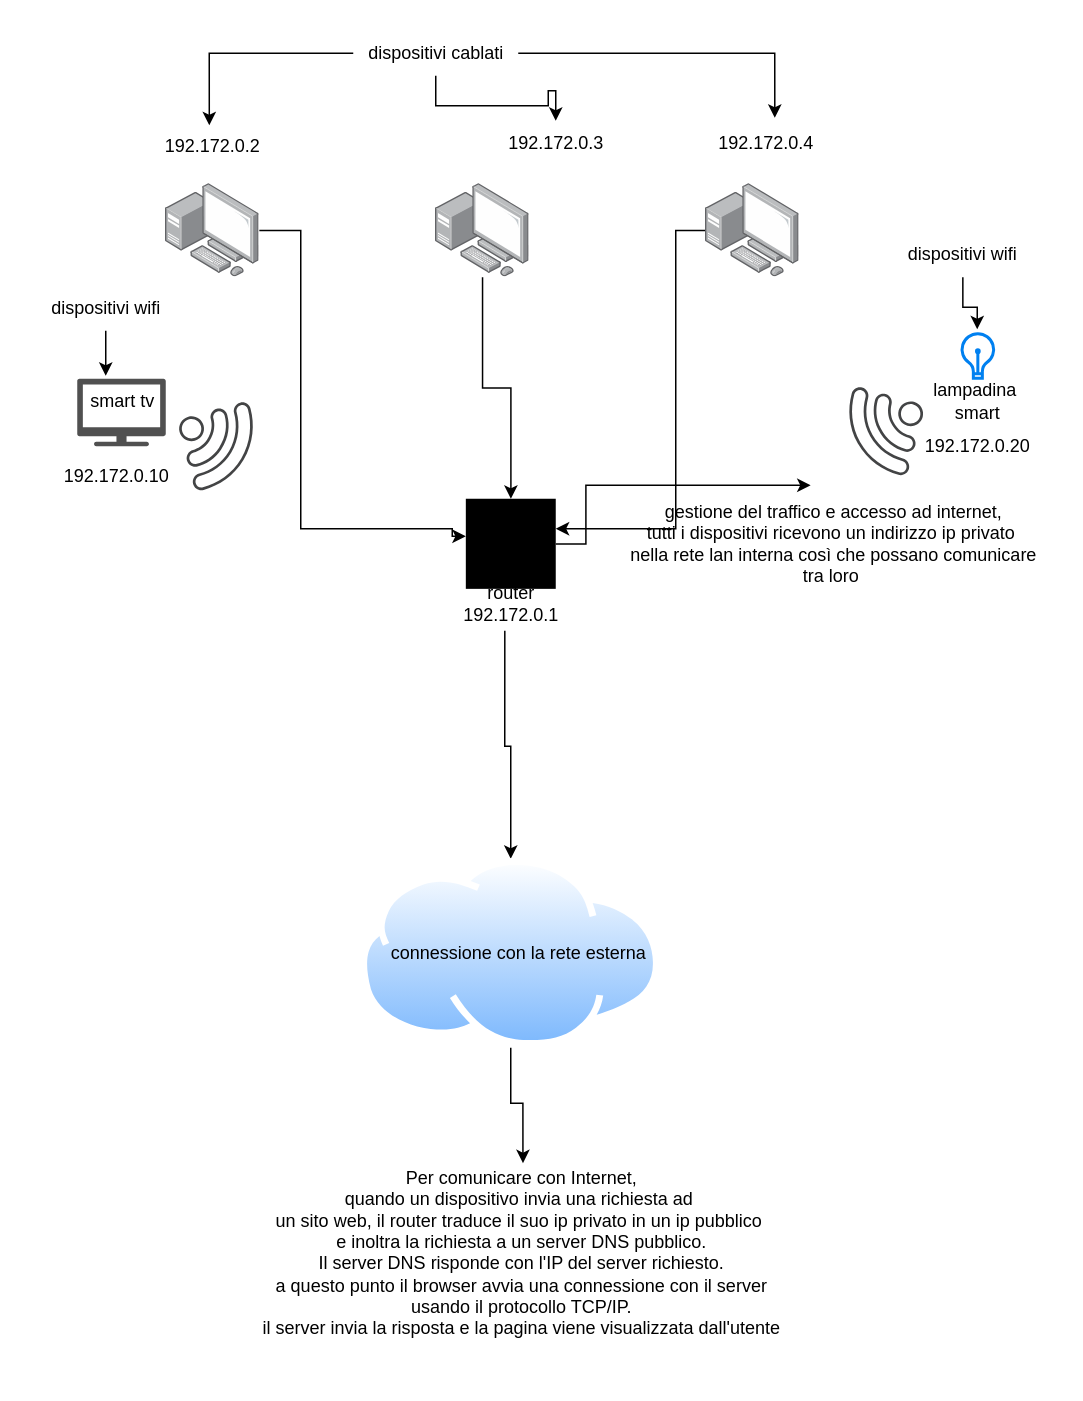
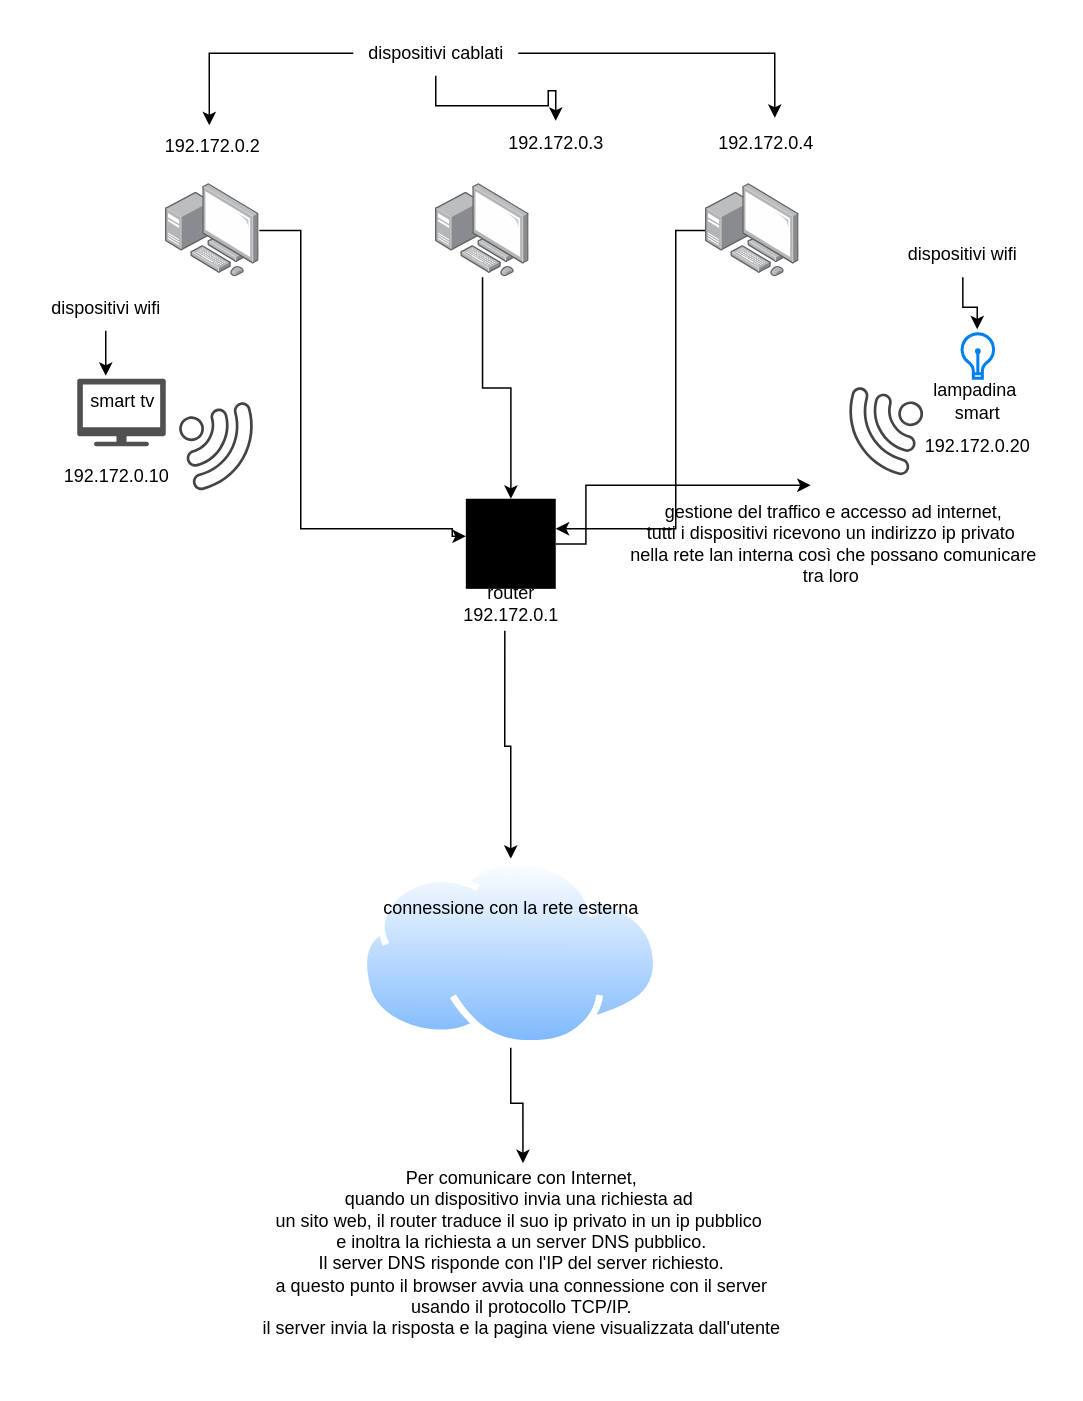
  <mxCell id="0" />
  <mxCell id="1" parent="0" />
  <mxCell id="2" style="edgeStyle=orthogonalEdgeStyle;rounded=0;orthogonalLoop=1;jettySize=auto;html=1;" edge="1" parent="1" source="3" target="18"><mxGeometry relative="1" as="geometry"><mxPoint x="300" y="357" as="targetPoint" /><Array as="points"><mxPoint x="200" y="153" /><mxPoint x="200" y="352" /><mxPoint x="301" y="352" /><mxPoint x="301" y="357" /></Array></mxGeometry></mxCell>
  <mxCell id="3" value="" style="image;points=[];aspect=fixed;html=1;align=center;shadow=0;dashed=0;image=img/lib/allied_telesis/computer_and_terminals/Personal_Computer_with_Server.svg;" vertex="1" parent="1"><mxGeometry x="110" y="122" width="62.4" height="62.4" as="geometry" /></mxCell>
  <mxCell id="4" style="edgeStyle=orthogonalEdgeStyle;rounded=0;orthogonalLoop=1;jettySize=auto;html=1;" edge="1" parent="1" source="5" target="18"><mxGeometry relative="1" as="geometry"><mxPoint x="335" y="322" as="targetPoint" /></mxGeometry></mxCell>
  <mxCell id="5" value="" style="image;points=[];aspect=fixed;html=1;align=center;shadow=0;dashed=0;image=img/lib/allied_telesis/computer_and_terminals/Personal_Computer_with_Server.svg;" vertex="1" parent="1"><mxGeometry x="290" y="122" width="62.4" height="62.4" as="geometry" /></mxCell>
  <mxCell id="6" style="edgeStyle=orthogonalEdgeStyle;rounded=0;orthogonalLoop=1;jettySize=auto;html=1;" edge="1" parent="1" source="7" target="18"><mxGeometry relative="1" as="geometry"><mxPoint x="370" y="357" as="targetPoint" /><Array as="points"><mxPoint x="450" y="153" /><mxPoint x="450" y="352" /></Array></mxGeometry></mxCell>
  <mxCell id="7" value="" style="image;points=[];aspect=fixed;html=1;align=center;shadow=0;dashed=0;image=img/lib/allied_telesis/computer_and_terminals/Personal_Computer_with_Server.svg;" vertex="1" parent="1"><mxGeometry x="470" y="122" width="62.4" height="62.4" as="geometry" /></mxCell>
  <mxCell id="8" value="192.172.0.2" style="text;html=1;align=center;verticalAlign=middle;resizable=0;points=[];autosize=1;strokeColor=none;fillColor=none;" vertex="1" parent="1"><mxGeometry x="96.2" y="82" width="90" height="30" as="geometry" /></mxCell>
  <mxCell id="9" value="192.172.0.3" style="text;html=1;align=center;verticalAlign=middle;resizable=0;points=[];autosize=1;strokeColor=none;fillColor=none;" vertex="1" parent="1"><mxGeometry x="325" y="80" width="90" height="30" as="geometry" /></mxCell>
  <mxCell id="10" value="192.172.0.4" style="text;html=1;align=center;verticalAlign=middle;resizable=0;points=[];autosize=1;strokeColor=none;fillColor=none;" vertex="1" parent="1"><mxGeometry x="465" y="80" width="90" height="30" as="geometry" /></mxCell>
  <mxCell id="11" style="edgeStyle=orthogonalEdgeStyle;rounded=0;orthogonalLoop=1;jettySize=auto;html=1;exitX=0.456;exitY=0.95;exitDx=0;exitDy=0;exitPerimeter=0;" edge="1" parent="1" source="21" target="16"><mxGeometry relative="1" as="geometry"><mxPoint x="335" y="562" as="targetPoint" /><mxPoint x="335" y="442" as="sourcePoint" /></mxGeometry></mxCell>
  <mxCell id="12" value="" style="html=1;verticalLabelPosition=bottom;align=center;labelBackgroundColor=#ffffff;verticalAlign=top;strokeWidth=2;strokeColor=#0080F0;shadow=0;dashed=0;shape=mxgraph.ios7.icons.lightbulb;" vertex="1" parent="1"><mxGeometry x="640" y="222" width="22.8" height="29.7" as="geometry" /></mxCell>
  <mxCell id="13" value="" style="sketch=0;pointerEvents=1;shadow=0;dashed=0;html=1;strokeColor=none;fillColor=#505050;labelPosition=center;verticalLabelPosition=bottom;verticalAlign=top;outlineConnect=0;align=center;shape=mxgraph.office.devices.tv;" vertex="1" parent="1"><mxGeometry x="51" y="252" width="59" height="45" as="geometry" /></mxCell>
  <mxCell id="14" value="smart tv" style="text;html=1;align=center;verticalAlign=middle;resizable=0;points=[];autosize=1;strokeColor=none;fillColor=none;" vertex="1" parent="1"><mxGeometry x="45.5" y="252" width="70" height="30" as="geometry" /></mxCell>
  <mxCell id="15" value="lampadina&amp;nbsp;&lt;div&gt;smart&lt;/div&gt;" style="text;html=1;align=center;verticalAlign=middle;resizable=0;points=[];autosize=1;strokeColor=none;fillColor=none;" vertex="1" parent="1"><mxGeometry x="611.4" y="247" width="80" height="40" as="geometry" /></mxCell>
  <mxCell id="16" value="" style="image;aspect=fixed;perimeter=ellipsePerimeter;html=1;align=center;shadow=0;dashed=0;spacingTop=3;image=img/lib/active_directory/internet_cloud.svg;" vertex="1" parent="1"><mxGeometry x="240" y="572" width="200" height="126" as="geometry" /></mxCell>
- <mxCell id="17" value="connessione con la rete esterna" style="text;html=1;align=center;verticalAlign=middle;resizable=0;points=[];autosize=1;strokeColor=none;fillColor=none;" vertex="1" parent="1"><mxGeometry x="250" y="620" width="190" height="30" as="geometry" /></mxCell>
+ <mxCell id="17" value="connessione con la rete esterna" style="text;html=1;align=center;verticalAlign=middle;resizable=0;points=[];autosize=1;strokeColor=none;fillColor=none;" vertex="1" parent="1"><mxGeometry x="245" y="590" width="190" height="30" as="geometry" /></mxCell>
  <mxCell id="18" value="" style="sketch=0;verticalLabelPosition=bottom;sketch=0;aspect=fixed;html=1;verticalAlign=top;strokeColor=none;fillColor=#000000;align=center;outlineConnect=0;pointerEvents=1;shape=mxgraph.citrix2.wifi_router;" vertex="1" parent="1"><mxGeometry x="310.05" y="332" width="59.95" height="60.07" as="geometry" /></mxCell>
  <mxCell id="19" value="" style="sketch=0;pointerEvents=1;shadow=0;dashed=0;html=1;strokeColor=none;fillColor=#434445;aspect=fixed;labelPosition=center;verticalLabelPosition=bottom;verticalAlign=top;align=center;outlineConnect=0;shape=mxgraph.vvd.wi_fi;rotation=-165;" vertex="1" parent="1"><mxGeometry x="561.4" y="262" width="50" height="50" as="geometry" /></mxCell>
  <mxCell id="20" value="" style="sketch=0;pointerEvents=1;shadow=0;dashed=0;html=1;strokeColor=none;fillColor=#434445;aspect=fixed;labelPosition=center;verticalLabelPosition=bottom;verticalAlign=top;align=center;outlineConnect=0;shape=mxgraph.vvd.wi_fi;rotation=75;" vertex="1" parent="1"><mxGeometry x="122.4" y="272" width="50" height="50" as="geometry" /></mxCell>
  <mxCell id="21" value="router&lt;div&gt;192.172.0.1&lt;/div&gt;" style="text;html=1;align=center;verticalAlign=middle;resizable=0;points=[];autosize=1;strokeColor=none;fillColor=none;" vertex="1" parent="1"><mxGeometry x="295" y="382" width="90" height="40" as="geometry" /></mxCell>
  <mxCell id="22" value="192.172.0.10" style="text;html=1;align=center;verticalAlign=middle;resizable=0;points=[];autosize=1;strokeColor=none;fillColor=none;" vertex="1" parent="1"><mxGeometry x="32.4" y="302" width="90" height="30" as="geometry" /></mxCell>
  <mxCell id="23" value="192.172.0.20" style="text;html=1;align=center;verticalAlign=middle;resizable=0;points=[];autosize=1;strokeColor=none;fillColor=none;" vertex="1" parent="1"><mxGeometry x="606.4" y="282" width="90" height="30" as="geometry" /></mxCell>
  <mxCell id="24" value="gestione del traffico e accesso ad internet,&lt;div&gt;tutti i dispositivi ricevono un indirizzo ip privato&amp;nbsp;&lt;/div&gt;&lt;div&gt;nella rete lan interna così che possano comunicare&lt;/div&gt;&lt;div&gt;tra loro&amp;nbsp;&lt;/div&gt;" style="text;html=1;align=center;verticalAlign=middle;resizable=0;points=[];autosize=1;strokeColor=none;fillColor=none;" vertex="1" parent="1"><mxGeometry x="410" y="327" width="290" height="70" as="geometry" /></mxCell>
  <mxCell id="25" style="edgeStyle=orthogonalEdgeStyle;rounded=0;orthogonalLoop=1;jettySize=auto;html=1;" edge="1" parent="1" source="26" target="9"><mxGeometry relative="1" as="geometry" /></mxCell>
  <mxCell id="26" value="dispositivi cablati" style="text;html=1;align=center;verticalAlign=middle;resizable=0;points=[];autosize=1;strokeColor=none;fillColor=none;" vertex="1" parent="1"><mxGeometry x="235" y="20" width="110" height="30" as="geometry" /></mxCell>
  <mxCell id="27" style="edgeStyle=orthogonalEdgeStyle;rounded=0;orthogonalLoop=1;jettySize=auto;html=1;entryX=0.476;entryY=0.033;entryDx=0;entryDy=0;entryPerimeter=0;" edge="1" parent="1" source="26" target="8"><mxGeometry relative="1" as="geometry" /></mxCell>
  <mxCell id="28" style="edgeStyle=orthogonalEdgeStyle;rounded=0;orthogonalLoop=1;jettySize=auto;html=1;entryX=0.567;entryY=-0.067;entryDx=0;entryDy=0;entryPerimeter=0;" edge="1" parent="1" source="26" target="10"><mxGeometry relative="1" as="geometry" /></mxCell>
  <mxCell id="29" value="dispositivi wifi" style="text;html=1;align=center;verticalAlign=middle;resizable=0;points=[];autosize=1;strokeColor=none;fillColor=none;" vertex="1" parent="1"><mxGeometry x="591.4" y="154.4" width="100" height="30" as="geometry" /></mxCell>
  <mxCell id="30" style="edgeStyle=orthogonalEdgeStyle;rounded=0;orthogonalLoop=1;jettySize=auto;html=1;entryX=0.482;entryY=-0.101;entryDx=0;entryDy=0;entryPerimeter=0;" edge="1" parent="1" source="29" target="12"><mxGeometry relative="1" as="geometry" /></mxCell>
  <mxCell id="31" value="dispositivi wifi" style="text;html=1;align=center;verticalAlign=middle;resizable=0;points=[];autosize=1;strokeColor=none;fillColor=none;" vertex="1" parent="1"><mxGeometry x="20" y="190" width="100" height="30" as="geometry" /></mxCell>
  <mxCell id="32" style="edgeStyle=orthogonalEdgeStyle;rounded=0;orthogonalLoop=1;jettySize=auto;html=1;entryX=0.35;entryY=-0.067;entryDx=0;entryDy=0;entryPerimeter=0;" edge="1" parent="1" source="31" target="14"><mxGeometry relative="1" as="geometry" /></mxCell>
  <mxCell id="33" style="edgeStyle=orthogonalEdgeStyle;rounded=0;orthogonalLoop=1;jettySize=auto;html=1;entryX=0.448;entryY=-0.057;entryDx=0;entryDy=0;entryPerimeter=0;" edge="1" parent="1" source="18" target="24"><mxGeometry relative="1" as="geometry" /></mxCell>
  <mxCell id="34" value="Per comunicare con Internet,&lt;div&gt;quando un dispositivo invia una richiesta ad&amp;nbsp;&lt;/div&gt;&lt;div&gt;un sito web, il router traduce il suo ip privato in un ip pubblico&amp;nbsp;&lt;/div&gt;&lt;div&gt;e inoltra la richiesta a un server DNS pubblico.&lt;/div&gt;&lt;div&gt;Il server DNS risponde con l'IP del server richiesto.&lt;/div&gt;&lt;div&gt;a questo punto il browser avvia una connessione con il server&lt;/div&gt;&lt;div&gt;usando il protocollo TCP/IP.&lt;/div&gt;&lt;div&gt;il server invia la risposta e la pagina viene visualizzata dall'utente&lt;/div&gt;&lt;div&gt;&lt;br&gt;&lt;/div&gt;" style="text;html=1;align=center;verticalAlign=middle;resizable=0;points=[];autosize=1;strokeColor=none;fillColor=none;" vertex="1" parent="1"><mxGeometry x="162.4" y="772" width="370" height="140" as="geometry" /></mxCell>
  <mxCell id="35" style="edgeStyle=orthogonalEdgeStyle;rounded=0;orthogonalLoop=1;jettySize=auto;html=1;entryX=0.502;entryY=0.021;entryDx=0;entryDy=0;entryPerimeter=0;" edge="1" parent="1" source="16" target="34"><mxGeometry relative="1" as="geometry" /></mxCell>
